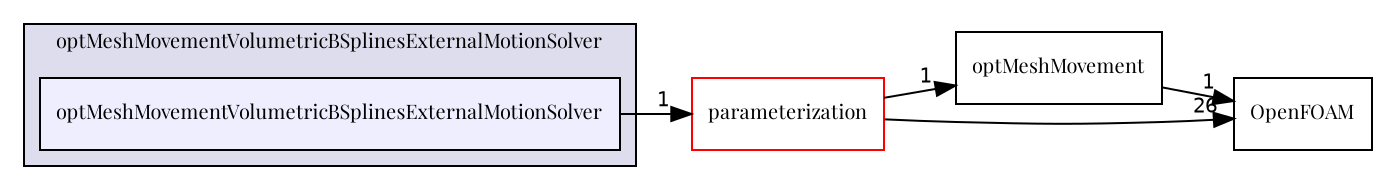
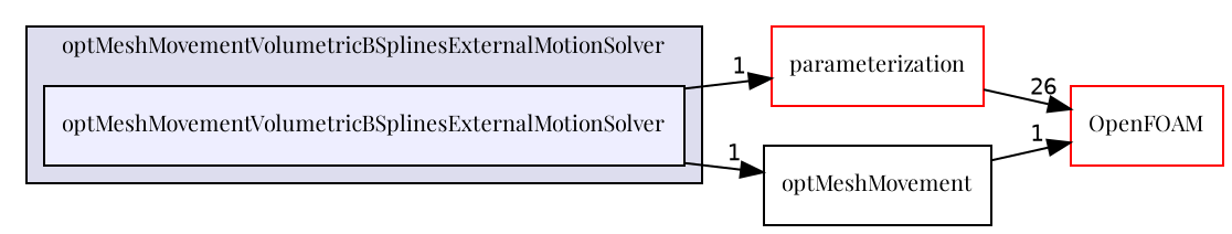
  digraph {
    compound=true
    fontname="Playfair Display"
    rankdir=LR
    node [fontname="Playfair Display" fontsize=10 shape=box]
    edge [fontname="Playfair Display" headlabel=1 labeldistance=1.5 labelfontname=Helvetica labelfontsize=10]
    n1 [fillcolor="#eeeeff" label=optMeshMovementVolumetricBSplinesExternalMotionSolver pencolor=black style=filled]
    n2 [color=red label=parameterization]
    n3 [label=optMeshMovement]
-   n4 [color=black label=OpenFOAM]
+   n4 [color=red label=OpenFOAM]
    subgraph cluster_1 {
      bgcolor="#ddddee"
      fontsize=10
      label=optMeshMovementVolumetricBSplinesExternalMotionSolver
      pencolor=black
      n1
    }
    n1 -> n2
-   n2 -> n3
+   n1 -> n3
    n2 -> n4 [headlabel=26]
    n3 -> n4
  }
